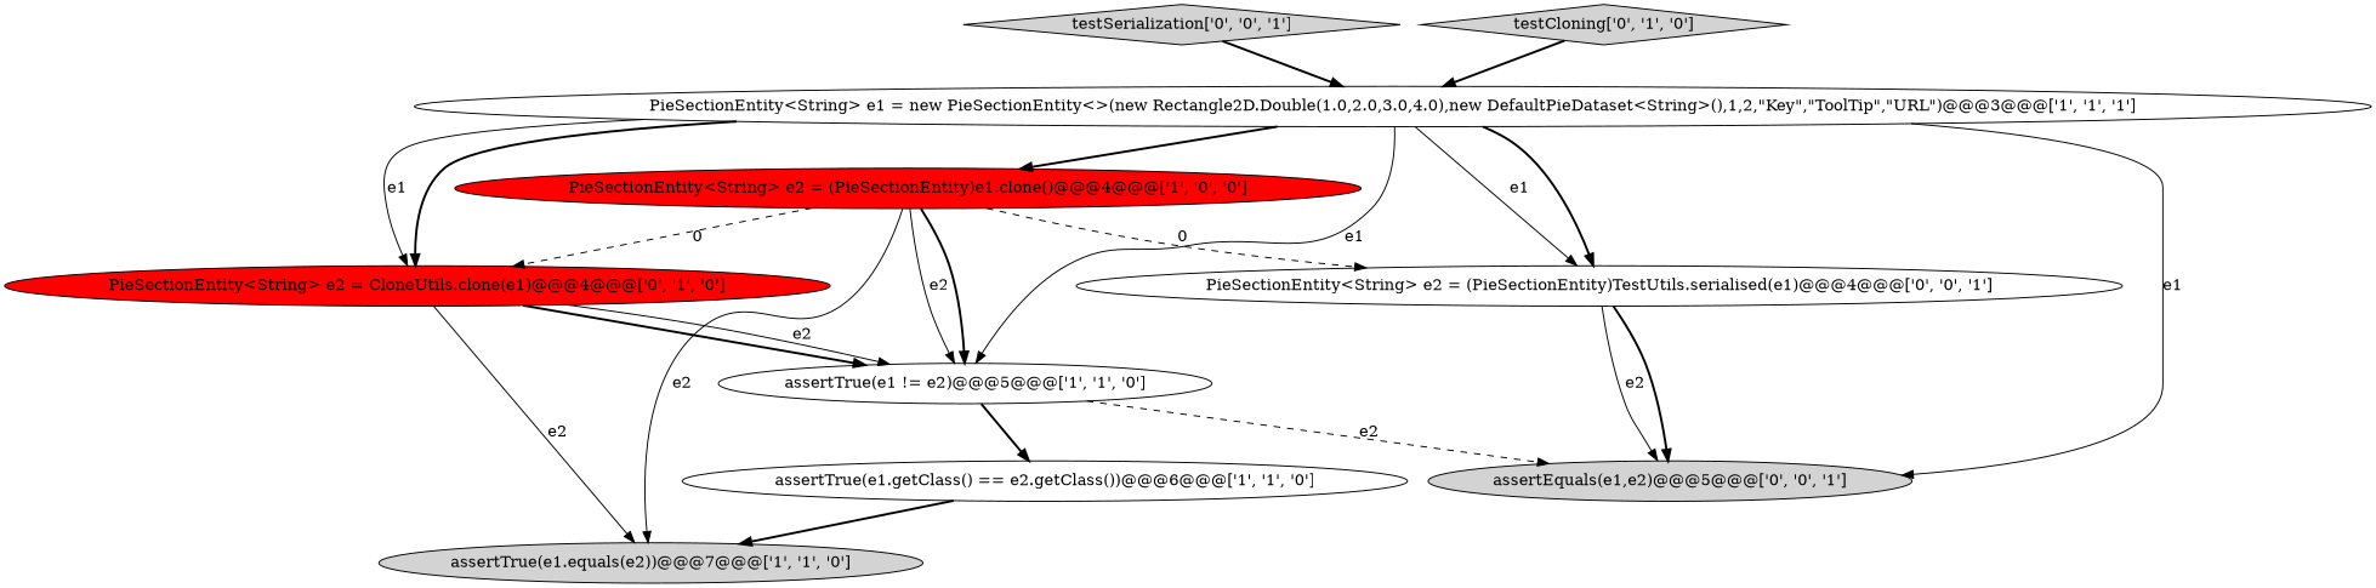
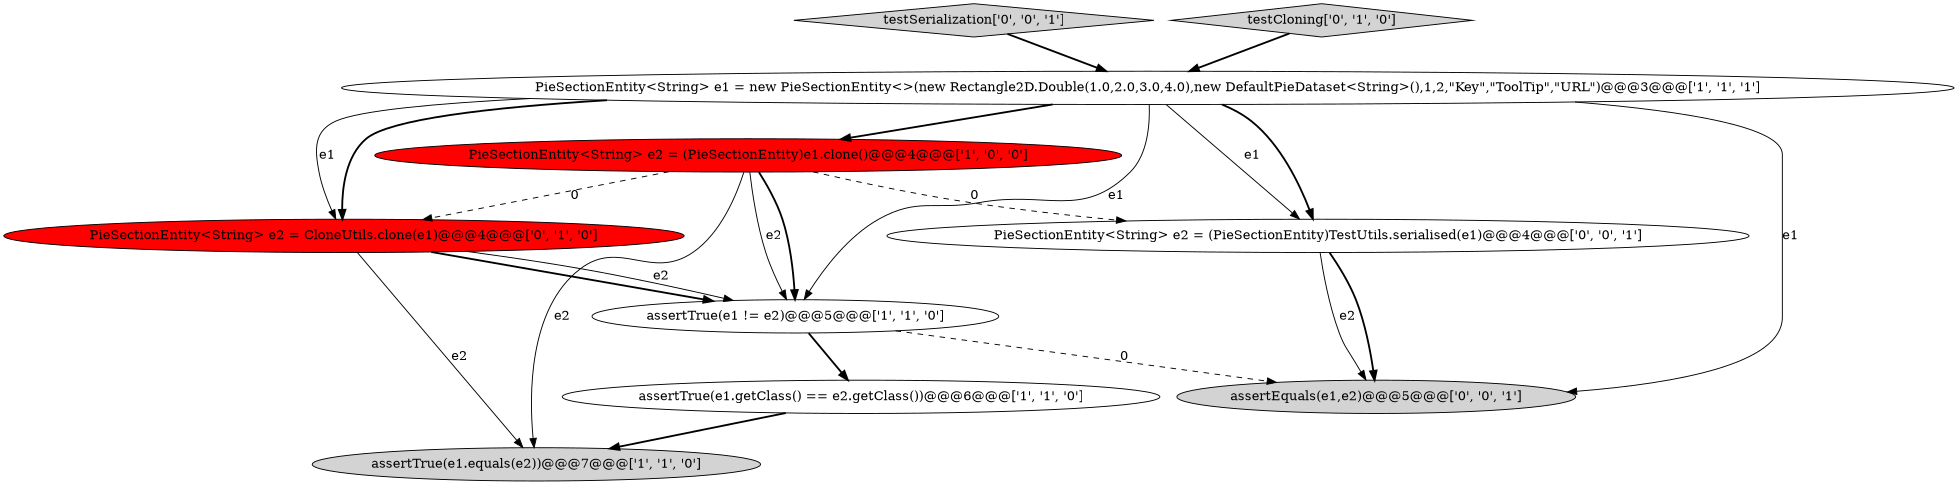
  digraph {
    node [fillcolor=lightgray shape=ellipse style=filled]
    edge [style=bold]
    n1 [label="assertTrue(e1.equals(e2))@@@7@@@['1', '1', '0']"]
    n2 [label="assertEquals(e1,e2)@@@5@@@['0', '0', '1']"]
    n3 [label="testSerialization['0', '0', '1']" shape=diamond]
    n4 [fillcolor=white label="PieSectionEntity<String> e1 = new PieSectionEntity<>(new Rectangle2D.Double(1.0,2.0,3.0,4.0),new DefaultPieDataset<String>(),1,2,\"Key\",\"ToolTip\",\"URL\")@@@3@@@['1', '1', '1']"]
    n5 [fillcolor=red label="PieSectionEntity<String> e2 = CloneUtils.clone(e1)@@@4@@@['0', '1', '0']"]
    n6 [fillcolor=white label="assertTrue(e1 != e2)@@@5@@@['1', '1', '0']"]
    n7 [fillcolor=red label="PieSectionEntity<String> e2 = (PieSectionEntity)e1.clone()@@@4@@@['1', '0', '0']"]
    n8 [fillcolor=white label="PieSectionEntity<String> e2 = (PieSectionEntity)TestUtils.serialised(e1)@@@4@@@['0', '0', '1']"]
    n9 [fillcolor=white label="assertTrue(e1.getClass() == e2.getClass())@@@6@@@['1', '1', '0']"]
    n10 [label="testCloning['0', '1', '0']" shape=diamond]
    n3 -> n4
    n4 -> n2 [label=e1 style=solid]
    n4 -> n5 [label=e1 style=solid]
    n4 -> n5
    n4 -> n6 [label=e1 style=solid]
    n4 -> n7
    n4 -> n8
    n4 -> n8 [label=e1 style=solid]
    n5 -> n1 [label=e2 style=solid]
    n5 -> n6
    n5 -> n6 [label=e2 style=solid]
-   n6 -> n2 [label=e2 style=dashed]
+   n6 -> n2 [label=0 style=dashed]
    n6 -> n9
    n7 -> n1 [label=e2 style=solid]
    n7 -> n5 [label=0 style=dashed]
    n7 -> n6 [label=e2 style=solid]
    n7 -> n6
    n7 -> n8 [label=0 style=dashed]
    n8 -> n2 [label=e2 style=solid]
    n8 -> n2
    n9 -> n1
    n10 -> n4
  }
